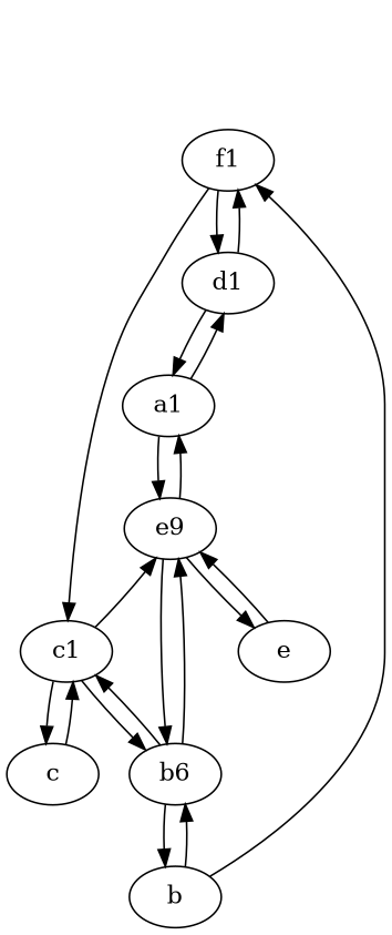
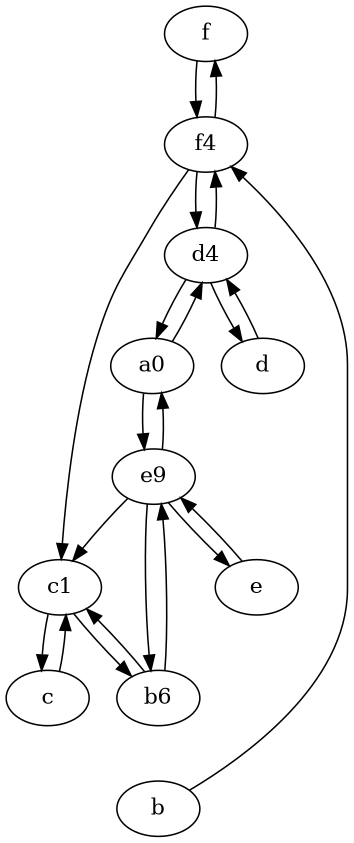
  digraph {
-   f1
+   f
+   f1 [label=f4]
    c1
-   d1
+   d1 [label=d4]
    n5 [label=e9]
    n6 [label=b6]
    c
-   a1
+   a1 [label=a0]
    e
    b
+   d
+   f -> f1
+   f1 -> f
    f1 -> c1
    f1 -> d1
-   c1 -> n5
+   n5 -> c1
    c1 -> n6
    c1 -> c
    d1 -> f1
    d1 -> a1
+   d1 -> d
    n5 -> n6
    n5 -> a1
    n5 -> e
    n6 -> c1
    n6 -> n5
-   n6 -> b
    c -> c1
    a1 -> d1
    a1 -> n5
    e -> n5
    b -> f1
-   b -> n6
+   d -> d1
  }
